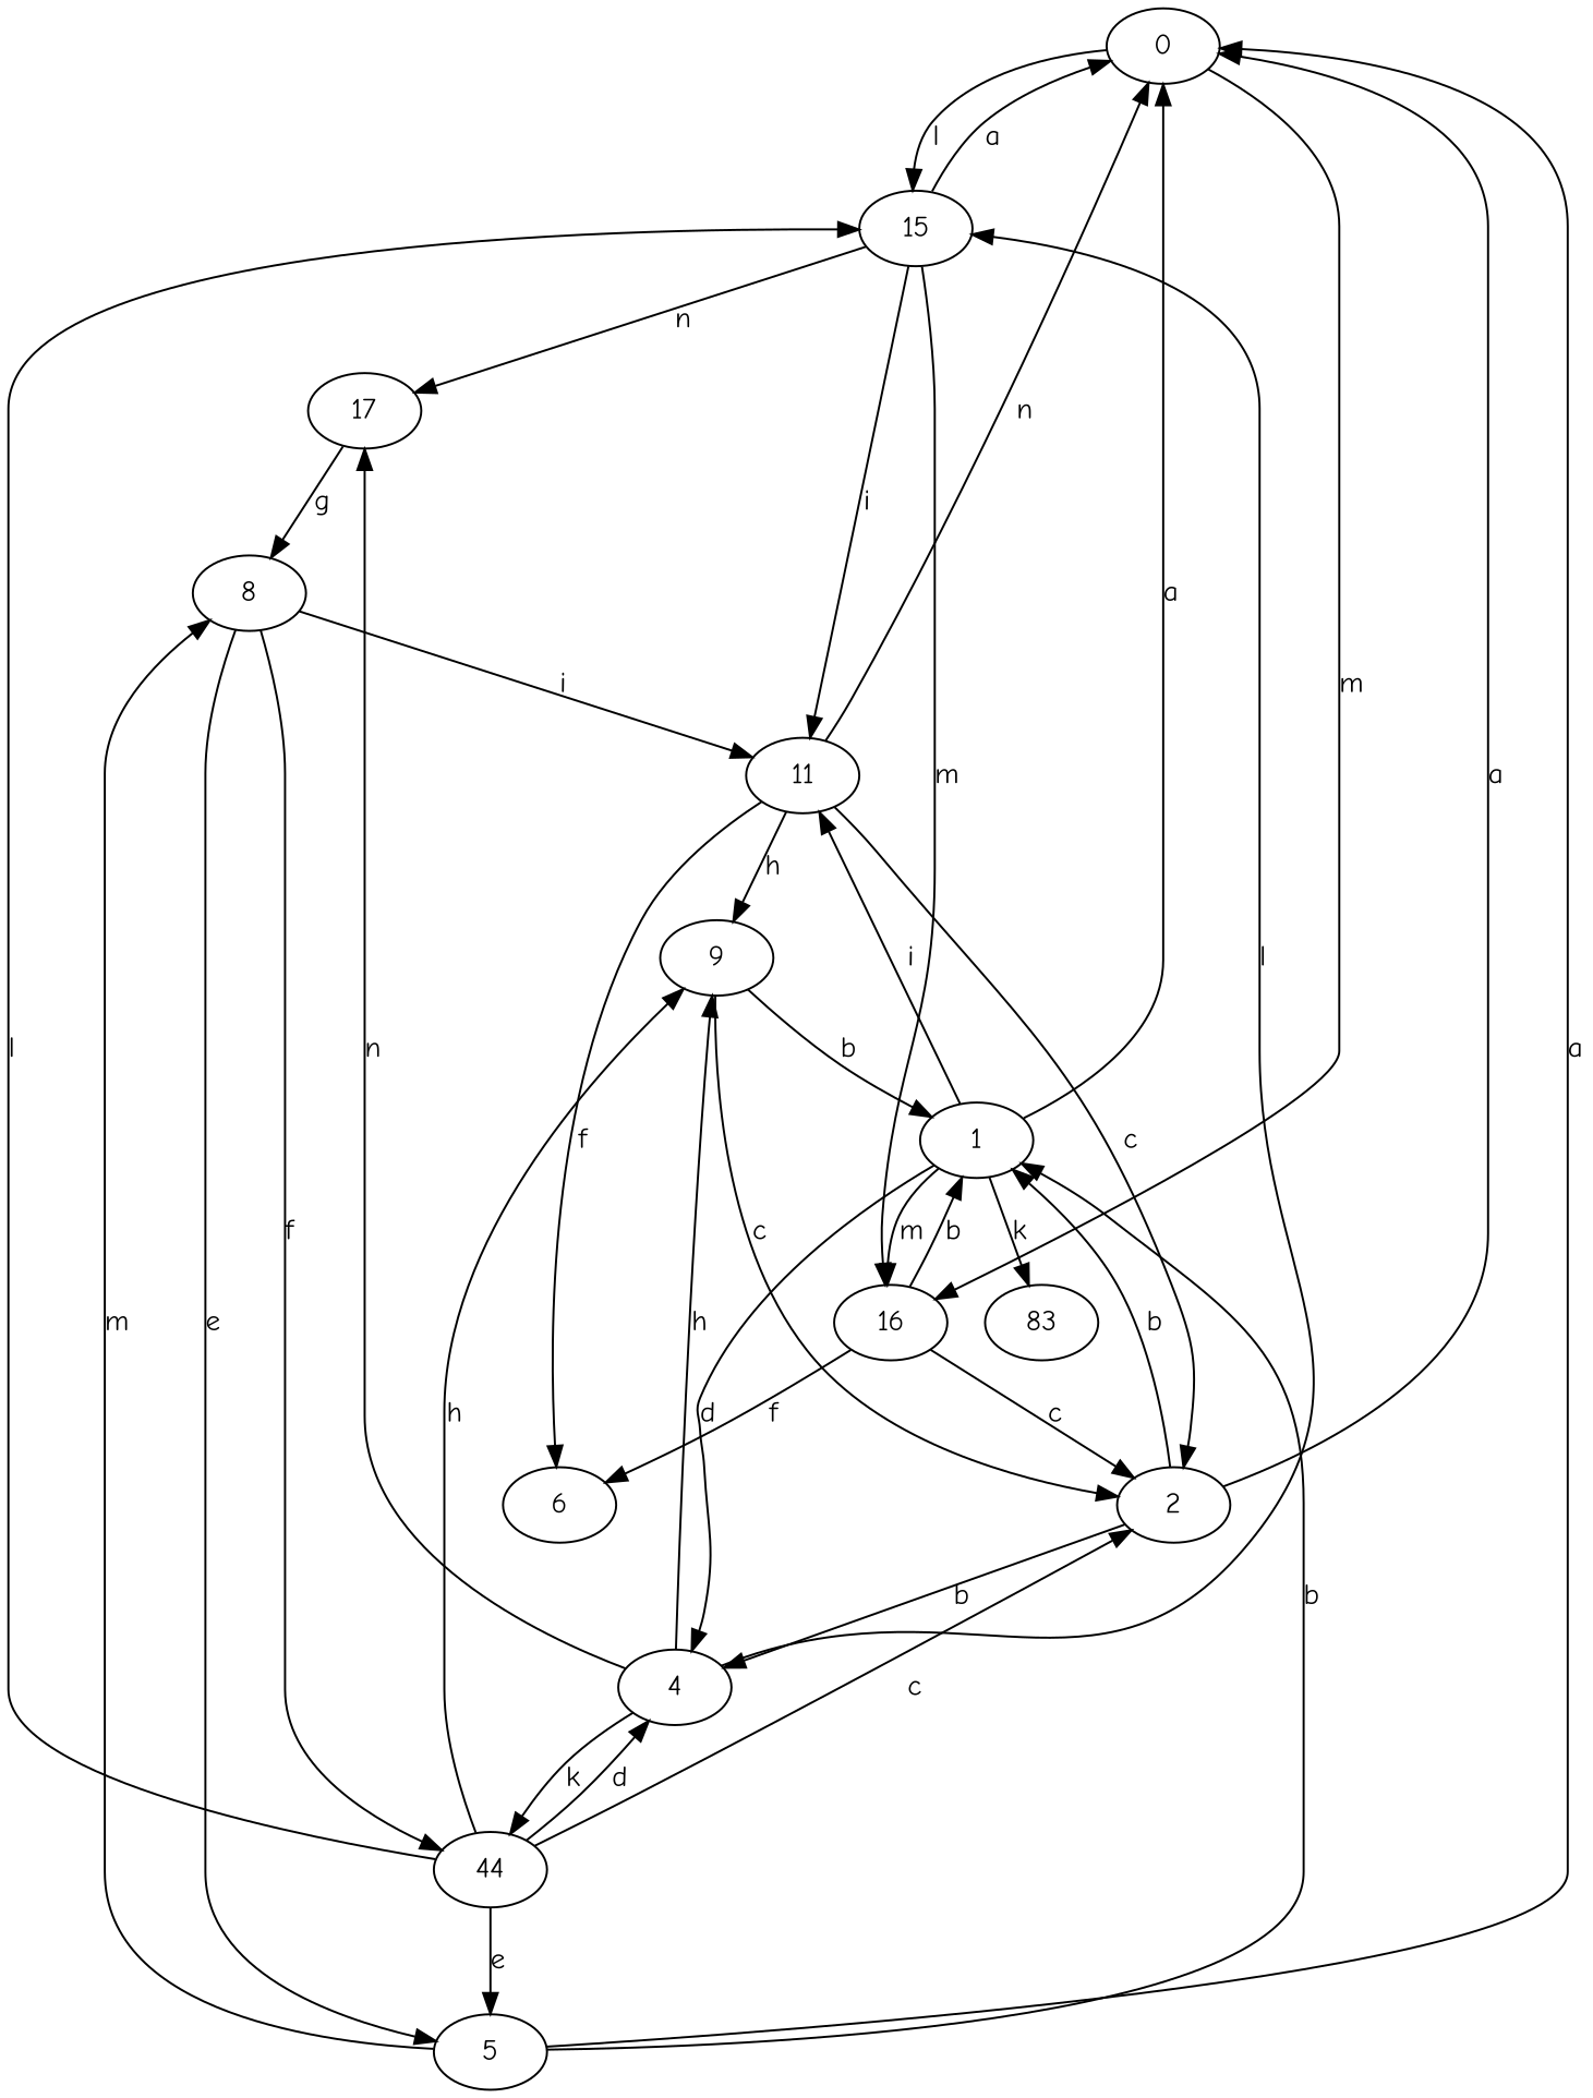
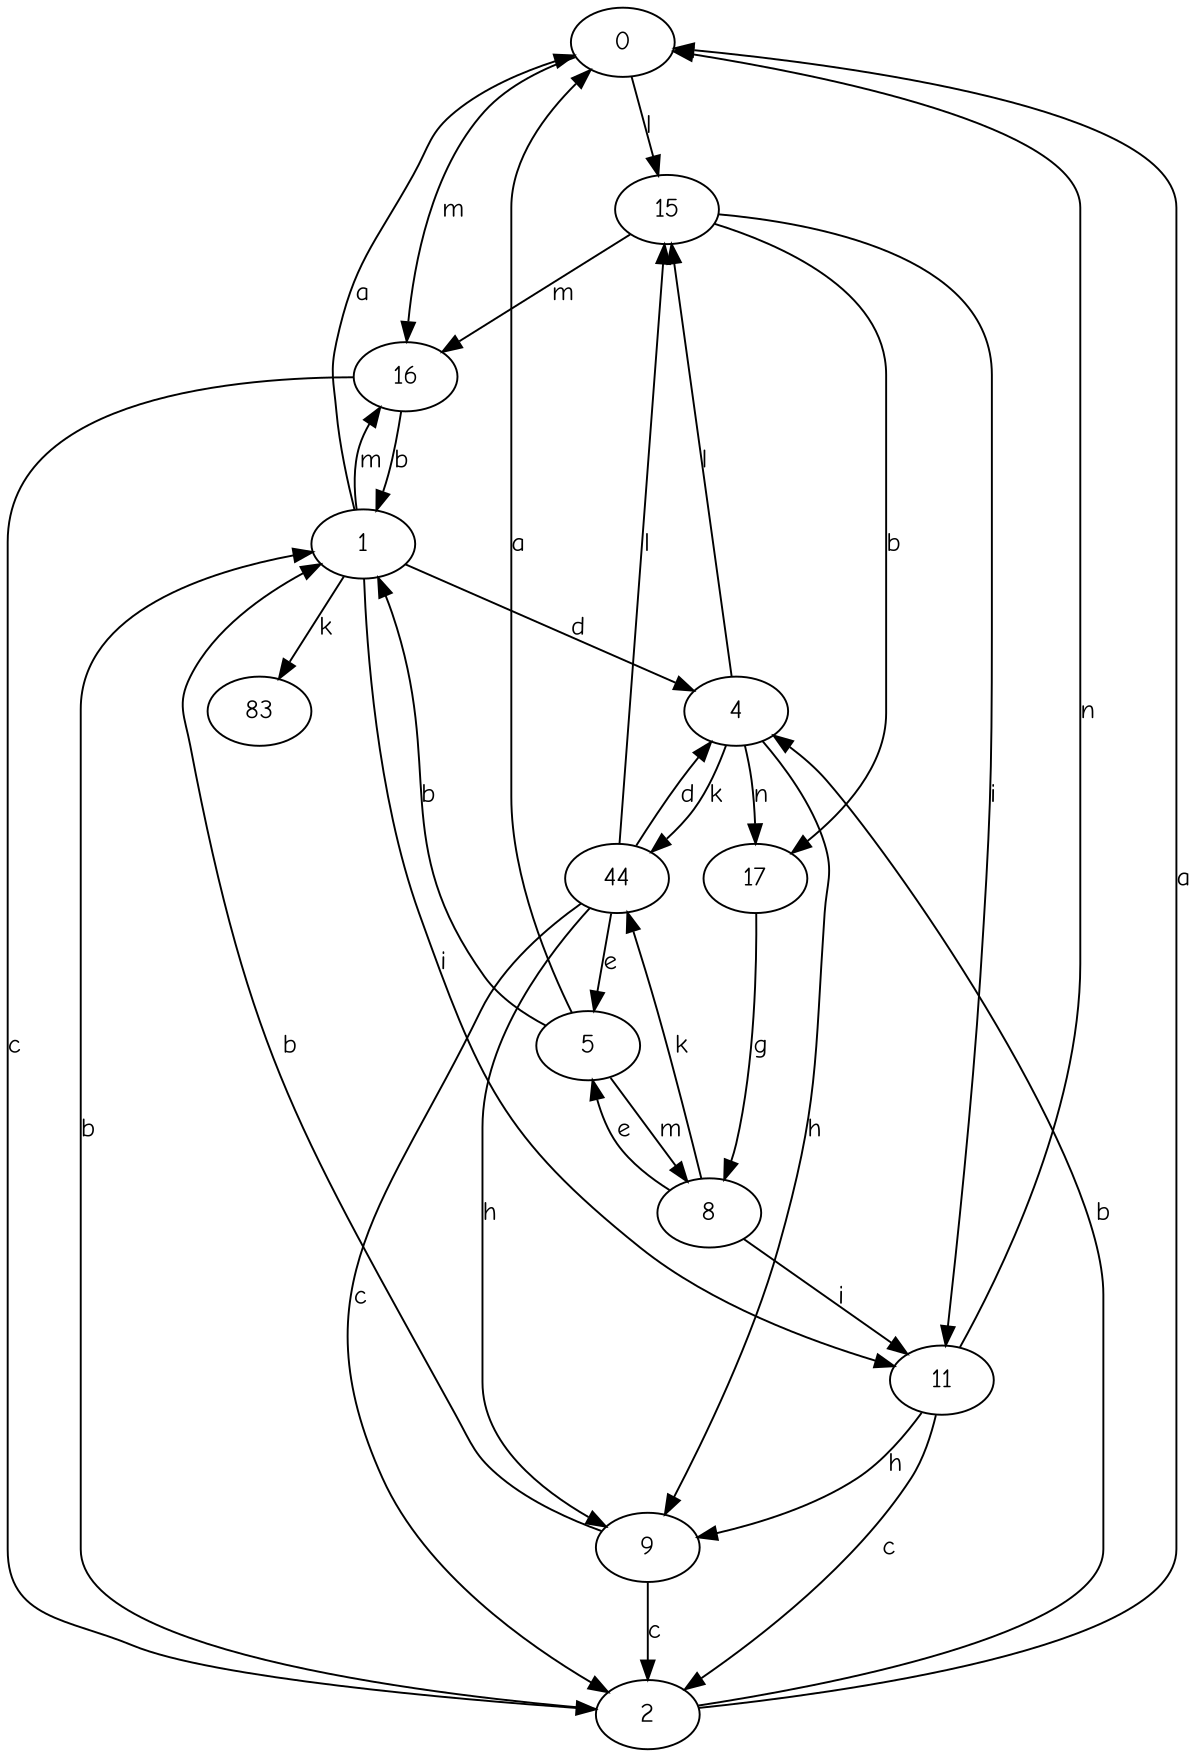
  strict digraph {
    fontname="Comic Neue"
    node [fontname="Comic Neue"]
    edge [fontname="Comic Neue"]
    0
    15
    16
    11
    17
    1
    2
-   6
    4
    n10 [label=83]
    9
    n12 [label=44]
    5
    8
    0 -> 15 [label=l]
    0 -> 16 [label=m]
-   15 -> 0 [label=a]
    15 -> 16 [label=m]
    15 -> 11 [label=i]
-   15 -> 17 [label=n]
+   15 -> 17 [label=b]
    16 -> 1 [label=b]
    16 -> 2 [label=c]
-   16 -> 6 [label=f]
    11 -> 0 [label=n]
    11 -> 2 [label=c]
-   11 -> 6 [label=f]
    11 -> 9 [label=h]
    17 -> 8 [label=g]
    1 -> 0 [label=a]
    1 -> 16 [label=m]
    1 -> 11 [label=i]
    1 -> 4 [label=d]
    1 -> n10 [label=k]
    2 -> 0 [label=a]
    2 -> 1 [label=b]
    2 -> 4 [label=b]
    4 -> 15 [label=l]
    4 -> 17 [label=n]
    4 -> 9 [label=h]
    4 -> n12 [label=k]
    9 -> 1 [label=b]
    9 -> 2 [label=c]
    n12 -> 15 [label=l]
    n12 -> 2 [label=c]
    n12 -> 4 [label=d]
    n12 -> 9 [label=h]
    n12 -> 5 [label=e]
    5 -> 0 [label=a]
    5 -> 1 [label=b]
    5 -> 8 [label=m]
    8 -> 11 [label=i]
-   8 -> n12 [label=f]
+   8 -> n12 [label=k]
    8 -> 5 [label=e]
  }
